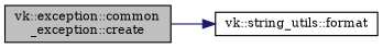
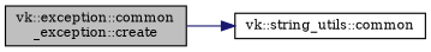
  digraph {
    rankdir=LR
    fontname="DejaVu Serif"
    node [color=black fontname="DejaVu Serif" fontsize=10 shape=record style=filled]
    n1 [fillcolor=grey75 fontcolor=black height=0.2 label="vk::exception::common\l_exception::create" width=0.4]
-   n2 [fillcolor=white height=0.2 label="vk::string_utils::format" width=0.4]
+   n2 [fillcolor=white height=0.2 label="vk::string_utils::common" width=0.4]
    n1 -> n2 [color=midnightblue fontname="DejaVu Serif" fontsize=10 labelfontname=Helvetica labelfontsize=10 style=solid]
  }
